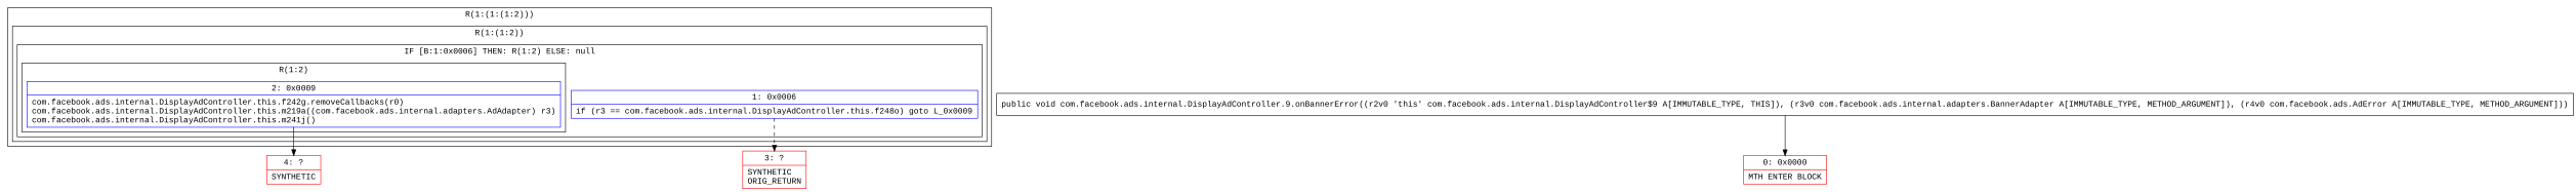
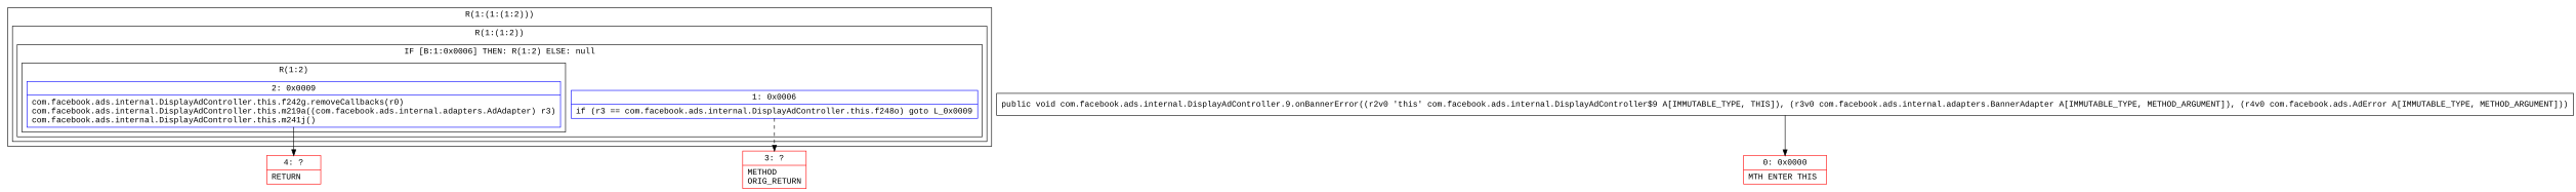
  digraph {
    fontname="Liberation Mono"
    node [color=red fontname="Liberation Mono" shape=record]
    edge [fontname="Liberation Mono"]
    n1 [color=blue label="{2\:\ 0x0009|com.facebook.ads.internal.DisplayAdController.this.f242g.removeCallbacks(r0)\lcom.facebook.ads.internal.DisplayAdController.this.m219a((com.facebook.ads.internal.adapters.AdAdapter) r3)\lcom.facebook.ads.internal.DisplayAdController.this.m241j()\l}"]
    n2 [color=blue label="{1\:\ 0x0006|if (r3 == com.facebook.ads.internal.DisplayAdController.this.f248o) goto L_0x0009\l}"]
-   n3 [label="{4\:\ ?|SYNTHETIC\l}"]
-   n4 [label="{3\:\ ?|SYNTHETIC\lORIG_RETURN\l}"]
-   n5 [label="{0\:\ 0x0000|MTH_ENTER_BLOCK\l}"]
+   n3 [label="{4\:\ ?|RETURN\l}"]
+   n4 [label="{3\:\ ?|METHOD\lORIG_RETURN\l}"]
+   n5 [label="{0\:\ 0x0000|MTH_ENTER_THIS\l}"]
    n6 [label="{public void com.facebook.ads.internal.DisplayAdController.9.onBannerError((r2v0 'this' com.facebook.ads.internal.DisplayAdController$9 A[IMMUTABLE_TYPE, THIS]), (r3v0 com.facebook.ads.internal.adapters.BannerAdapter A[IMMUTABLE_TYPE, METHOD_ARGUMENT]), (r4v0 com.facebook.ads.AdError A[IMMUTABLE_TYPE, METHOD_ARGUMENT])) }" color=""]
    subgraph cluster_1 {
      label="R(1:(1:(1:2)))"
      subgraph cluster_2 {
        label="R(1:(1:2))"
        subgraph cluster_3 {
          label="IF [B:1:0x0006] THEN: R(1:2) ELSE: null"
          n2
          subgraph cluster_4 {
            label="R(1:2)"
            n1
          }
        }
      }
    }
    n1 -> n3
    n2 -> n4 [style=dashed]
    n6 -> n5
  }
